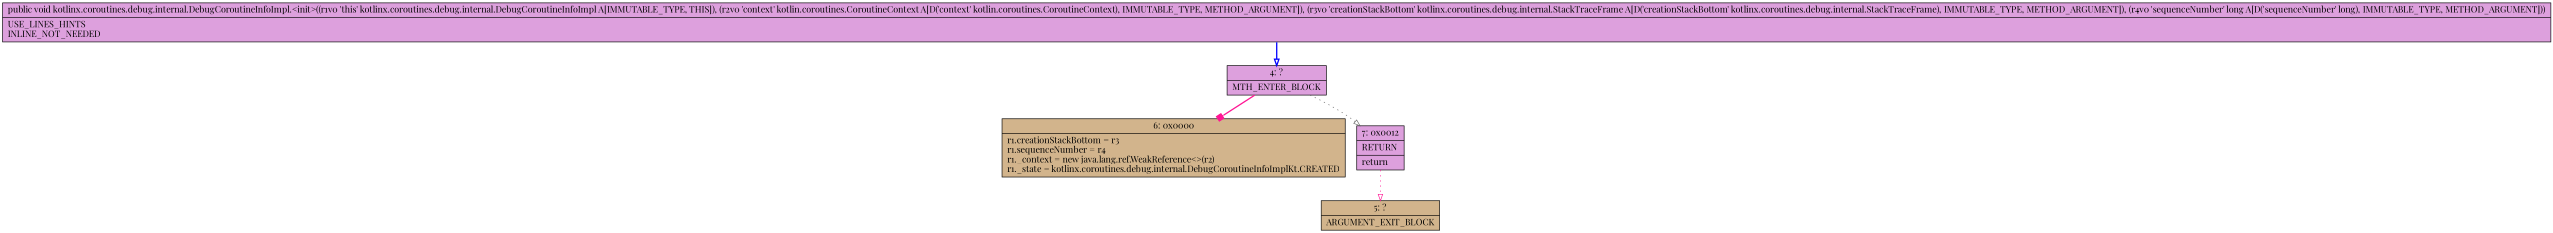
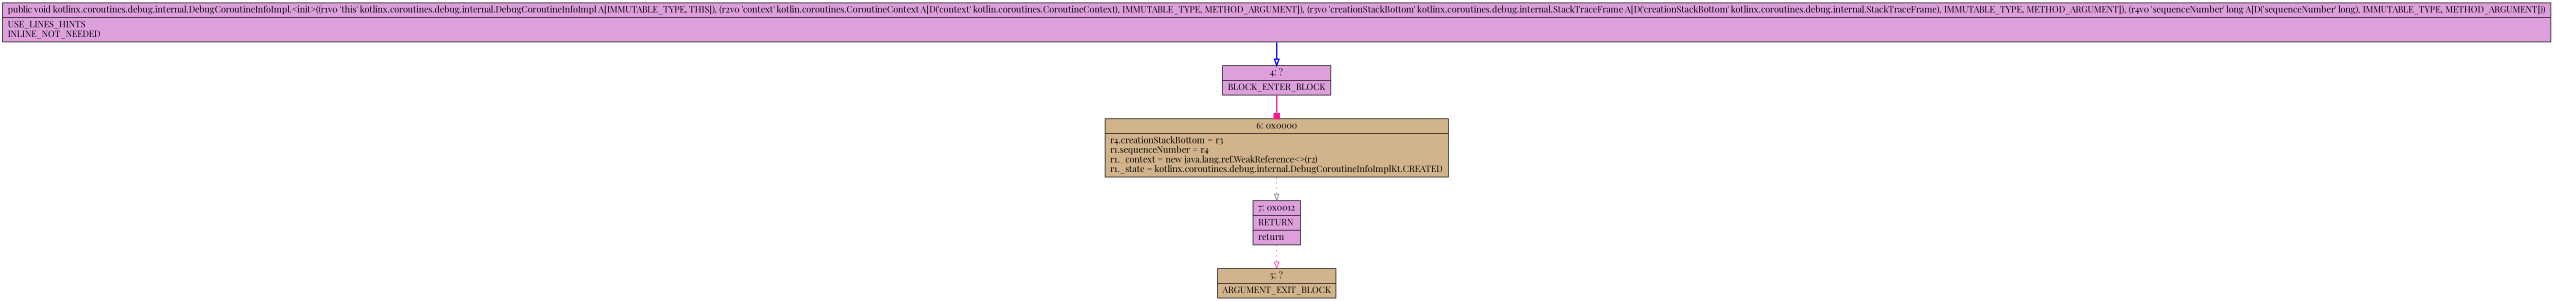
  digraph {
    fontname="Playfair Display"
    node [fillcolor=plum fontname="Playfair Display" shape=record style=filled]
    edge [arrowhead=onormal color=deeppink fontname="Playfair Display" style=bold]
-   n1 [label="{4\:\ ?|MTH_ENTER_BLOCK\l}"]
-   n2 [fillcolor=tan label="{6\:\ 0x0000|r1.creationStackBottom = r3\lr1.sequenceNumber = r4\lr1._context = new java.lang.ref.WeakReference\<\>(r2)\lr1._state = kotlinx.coroutines.debug.internal.DebugCoroutineInfoImplKt.CREATED\l}"]
+   n1 [label="{4\:\ ?|BLOCK_ENTER_BLOCK\l}"]
+   n2 [fillcolor=tan label="{6\:\ 0x0000|r4.creationStackBottom = r3\lr1.sequenceNumber = r4\lr1._context = new java.lang.ref.WeakReference\<\>(r2)\lr1._state = kotlinx.coroutines.debug.internal.DebugCoroutineInfoImplKt.CREATED\l}"]
    n3 [label="{7\:\ 0x0012|RETURN\l|return\l}"]
    n4 [fillcolor=tan label="{5\:\ ?|ARGUMENT_EXIT_BLOCK\l}"]
    n5 [label="{public void kotlinx.coroutines.debug.internal.DebugCoroutineInfoImpl.\<init\>((r1v0 'this' kotlinx.coroutines.debug.internal.DebugCoroutineInfoImpl A[IMMUTABLE_TYPE, THIS]), (r2v0 'context' kotlin.coroutines.CoroutineContext A[D('context' kotlin.coroutines.CoroutineContext), IMMUTABLE_TYPE, METHOD_ARGUMENT]), (r3v0 'creationStackBottom' kotlinx.coroutines.debug.internal.StackTraceFrame A[D('creationStackBottom' kotlinx.coroutines.debug.internal.StackTraceFrame), IMMUTABLE_TYPE, METHOD_ARGUMENT]), (r4v0 'sequenceNumber' long A[D('sequenceNumber' long), IMMUTABLE_TYPE, METHOD_ARGUMENT]))  | USE_LINES_HINTS\lINLINE_NOT_NEEDED\l}"]
    n1 -> n2 [arrowhead=box]
-   n1 -> n3 [color=gray40 style=dotted]
+   n2 -> n3 [color=gray40 style=dotted]
    n3 -> n4 [style=dotted]
    n5 -> n1 [color=blue]
  }
